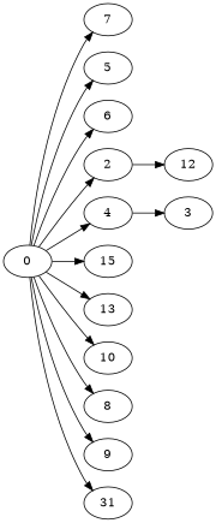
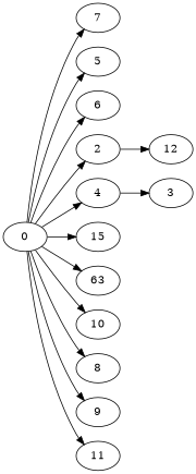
  digraph {
    "Duplicate states"=0
    GraphType=Fork
    "Max states in OPEN"=0
    Modes="120000ms; topo-ordered tasks, ; Pruning: task equivalence, fixed order ready list, ; F-value: ; Optimisation: best schedule length (SL) optimisation on equal, "
    NumberOfTasks=16
    "Pruned using list schedule length"=24753
    "States removed from OPEN"=0
    TargetSystem="Homogeneous-6"
    "Time to schedule (ms)"=369
    "Total idle time"=226
    "Total schedule length"=171
    "Total sequential time"=787
    "Total states created"=37209
    rankdir=LR
    node ["Finish time"=171 Processor=0 "Start time"=44 Weight=51]
    edge [Weight=6]
    0 ["Finish time"=42 "Start time"=0 Weight=42]
    7 ["Finish time"=165 Processor=1 "Start time"=80 Weight=85]
    5 ["Finish time"=120 Processor=2 Weight=76]
    6 [Processor=3 "Start time"=95 Weight=76]
    2 [Processor=2 "Start time"=120]
    4 ["Finish time"=93 "Start time"=42]
    15 ["Finish time"=95 Processor=3]
-   13 ["Finish time"=169 "Start time"=127 Weight=42]
+   13 ["Finish time"=169 "Start time"=127 Weight=42 label=63]
    10 ["Finish time"=127 "Start time"=93 Weight=34]
    8 ["Finish time"=146 Processor=5 "Start time"=121 Weight=25]
    9 [Processor=5 "Start time"=146 Weight=25]
-   11 ["Finish time"=62 Processor=5 "Start time"=45 Weight=17 label=31]
+   11 ["Finish time"=62 Processor=5 "Start time"=45 Weight=17]
    12 ["Finish time"=166 Processor=4 "Start time"=115]
    3 ["Finish time"=80 Processor=1 "Start time"=46 Weight=34]
    0 -> 7 [Weight=5]
    0 -> 5 [Weight=2]
    0 -> 6 [Weight=7]
    0 -> 2 [Weight=9]
    0 -> 4
    0 -> 15 [Weight=2]
    0 -> 13 [Weight=7]
    0 -> 10
    0 -> 8 [Weight=4]
    0 -> 9 [Weight=9]
    0 -> 11 [Weight=3]
    2 -> 12
    4 -> 3 [Weight=4]
  }
